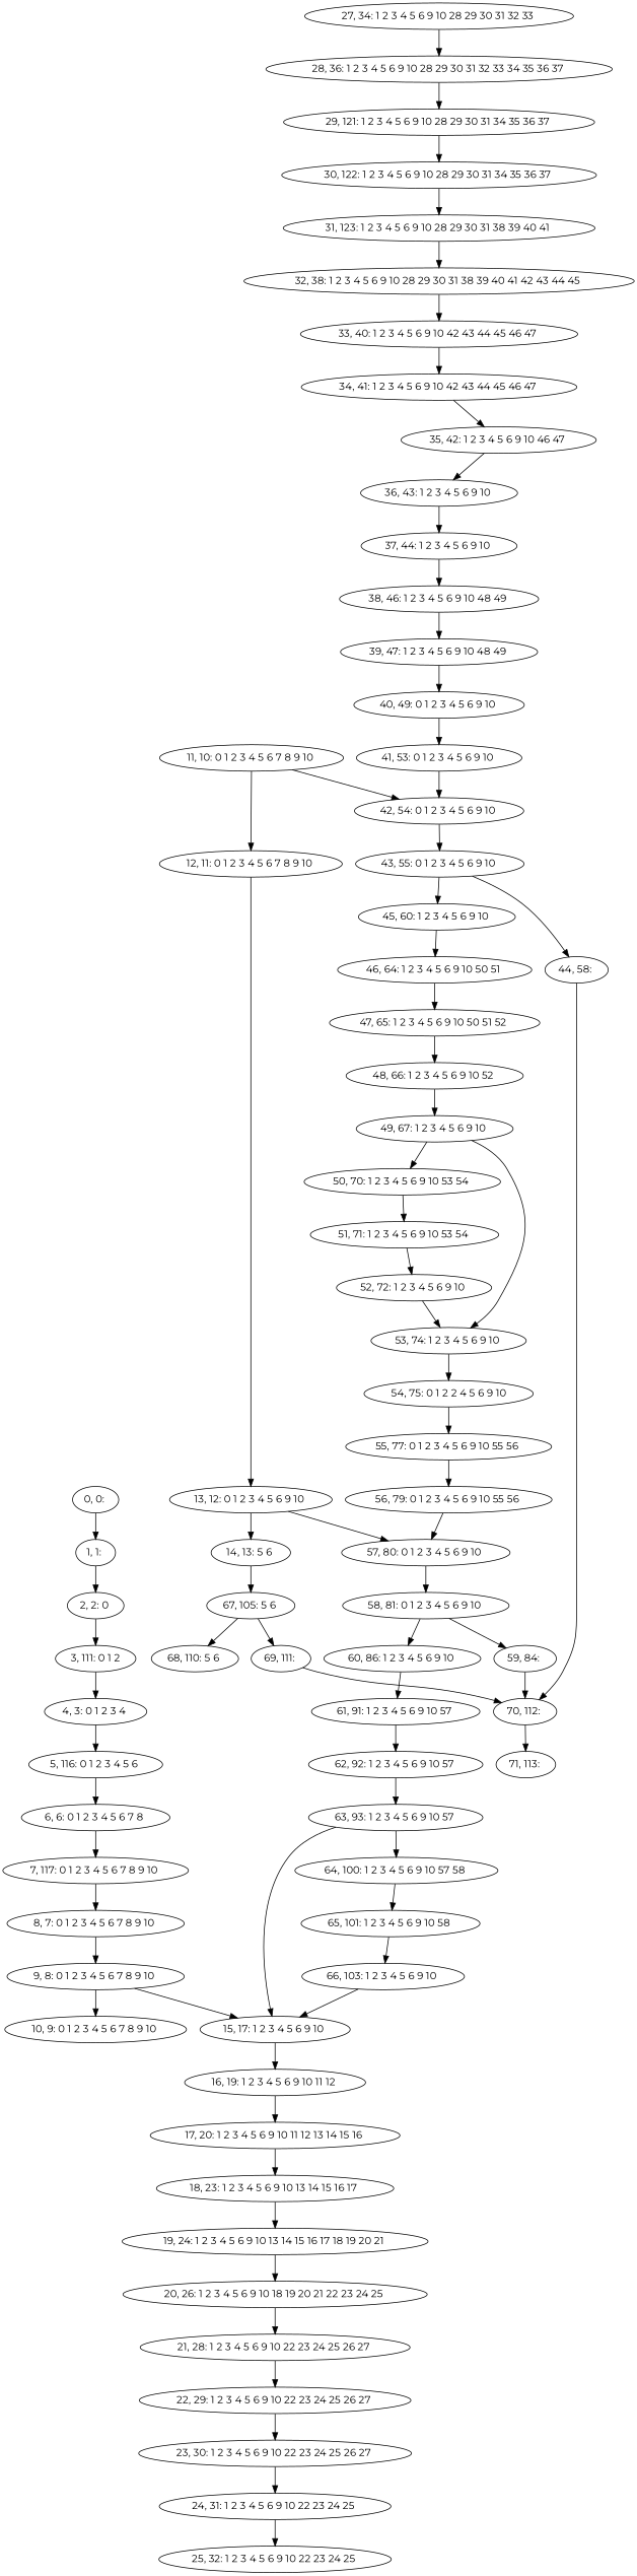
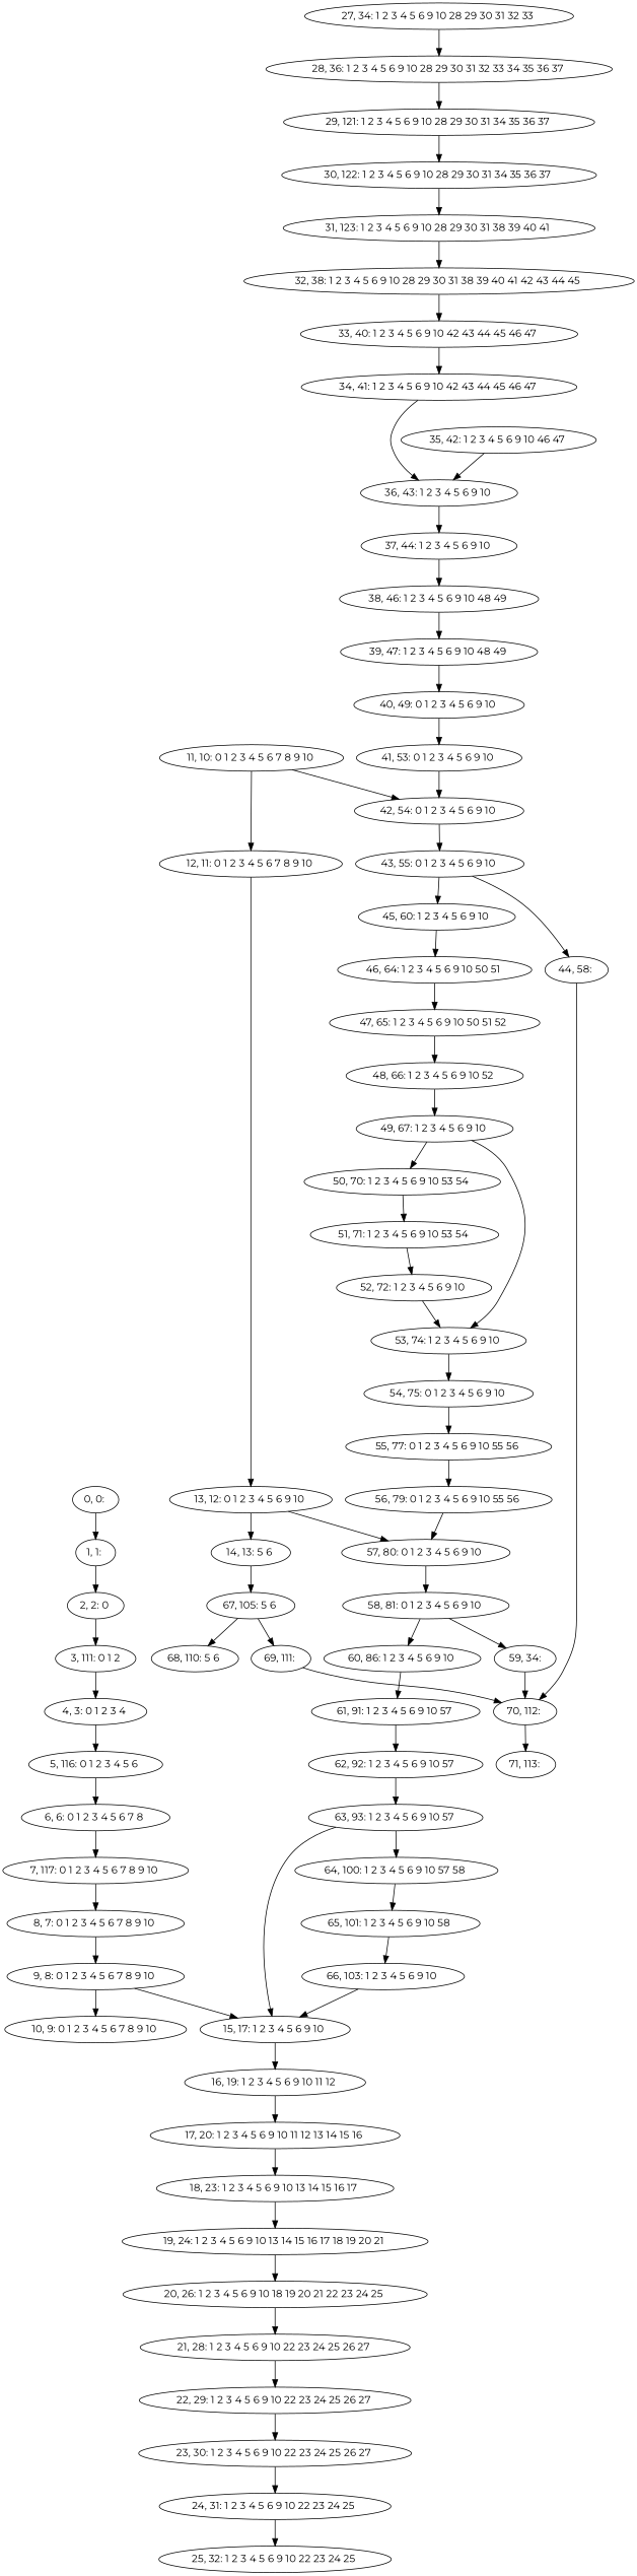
  digraph {
    fontname=Montserrat
    node [fontname=Montserrat]
    edge [fontname=Montserrat]
    n1 [label="0, 0: "]
    n2 [label="1, 1: "]
    n3 [label="2, 2: 0 "]
    n4 [label="3, 111: 0 1 2"]
    n5 [label="4, 3: 0 1 2 3 4 "]
    n6 [label="5, 116: 0 1 2 3 4 5 6 "]
    n7 [label="6, 6: 0 1 2 3 4 5 6 7 8 "]
    n8 [label="7, 117: 0 1 2 3 4 5 6 7 8 9 10 "]
    n9 [label="8, 7: 0 1 2 3 4 5 6 7 8 9 10 "]
    n10 [label="9, 8: 0 1 2 3 4 5 6 7 8 9 10 "]
    n11 [label="10, 9: 0 1 2 3 4 5 6 7 8 9 10 "]
    n12 [label="15, 17: 1 2 3 4 5 6 9 10 "]
    n13 [label="16, 19: 1 2 3 4 5 6 9 10 11 12 "]
    n14 [label="11, 10: 0 1 2 3 4 5 6 7 8 9 10 "]
    n15 [label="12, 11: 0 1 2 3 4 5 6 7 8 9 10 "]
    n16 [label="42, 54: 0 1 2 3 4 5 6 9 10 "]
    n17 [label="13, 12: 0 1 2 3 4 5 6 9 10 "]
    n18 [label="43, 55: 0 1 2 3 4 5 6 9 10 "]
    n19 [label="14, 13: 5 6 "]
    n20 [label="57, 80: 0 1 2 3 4 5 6 9 10 "]
    n21 [label="67, 105: 5 6 "]
    n22 [label="58, 81: 0 1 2 3 4 5 6 9 10 "]
    n23 [label="68, 110: 5 6 "]
    n24 [label="69, 111: "]
    n25 [label="17, 20: 1 2 3 4 5 6 9 10 11 12 13 14 15 16 "]
    n26 [label="18, 23: 1 2 3 4 5 6 9 10 13 14 15 16 17 "]
    n27 [label="19, 24: 1 2 3 4 5 6 9 10 13 14 15 16 17 18 19 20 21 "]
    n28 [label="20, 26: 1 2 3 4 5 6 9 10 18 19 20 21 22 23 24 25 "]
    n29 [label="21, 28: 1 2 3 4 5 6 9 10 22 23 24 25 26 27 "]
    n30 [label="22, 29: 1 2 3 4 5 6 9 10 22 23 24 25 26 27 "]
    n31 [label="23, 30: 1 2 3 4 5 6 9 10 22 23 24 25 26 27 "]
    n32 [label="24, 31: 1 2 3 4 5 6 9 10 22 23 24 25 "]
    n33 [label="25, 32: 1 2 3 4 5 6 9 10 22 23 24 25 "]
    n34 [label="27, 34: 1 2 3 4 5 6 9 10 28 29 30 31 32 33 "]
    n35 [label="28, 36: 1 2 3 4 5 6 9 10 28 29 30 31 32 33 34 35 36 37 "]
    n36 [label="29, 121: 1 2 3 4 5 6 9 10 28 29 30 31 34 35 36 37 "]
    n37 [label="30, 122: 1 2 3 4 5 6 9 10 28 29 30 31 34 35 36 37 "]
    n38 [label="31, 123: 1 2 3 4 5 6 9 10 28 29 30 31 38 39 40 41 "]
    n39 [label="32, 38: 1 2 3 4 5 6 9 10 28 29 30 31 38 39 40 41 42 43 44 45 "]
    n40 [label="33, 40: 1 2 3 4 5 6 9 10 42 43 44 45 46 47 "]
    n41 [label="34, 41: 1 2 3 4 5 6 9 10 42 43 44 45 46 47 "]
    n42 [label="35, 42: 1 2 3 4 5 6 9 10 46 47 "]
    n43 [label="36, 43: 1 2 3 4 5 6 9 10 "]
    n44 [label="37, 44: 1 2 3 4 5 6 9 10 "]
    n45 [label="38, 46: 1 2 3 4 5 6 9 10 48 49 "]
    n46 [label="39, 47: 1 2 3 4 5 6 9 10 48 49 "]
    n47 [label="40, 49: 0 1 2 3 4 5 6 9 10 "]
    n48 [label="41, 53: 0 1 2 3 4 5 6 9 10 "]
    n49 [label="44, 58: "]
    n50 [label="45, 60: 1 2 3 4 5 6 9 10 "]
    n51 [label="70, 112: "]
    n52 [label="46, 64: 1 2 3 4 5 6 9 10 50 51 "]
    n53 [label="71, 113: "]
    n54 [label="47, 65: 1 2 3 4 5 6 9 10 50 51 52 "]
    n55 [label="48, 66: 1 2 3 4 5 6 9 10 52 "]
    n56 [label="49, 67: 1 2 3 4 5 6 9 10 "]
    n57 [label="50, 70: 1 2 3 4 5 6 9 10 53 54 "]
    n58 [label="53, 74: 1 2 3 4 5 6 9 10 "]
    n59 [label="51, 71: 1 2 3 4 5 6 9 10 53 54 "]
-   n60 [label="54, 75: 0 1 2 2 4 5 6 9 10"]
+   n60 [label="54, 75: 0 1 2 3 4 5 6 9 10 "]
    n61 [label="52, 72: 1 2 3 4 5 6 9 10 "]
    n62 [label="55, 77: 0 1 2 3 4 5 6 9 10 55 56 "]
    n63 [label="56, 79: 0 1 2 3 4 5 6 9 10 55 56 "]
-   n64 [label="59, 84: "]
+   n64 [label="59, 34:"]
    n65 [label="60, 86: 1 2 3 4 5 6 9 10 "]
    n66 [label="61, 91: 1 2 3 4 5 6 9 10 57 "]
    n67 [label="62, 92: 1 2 3 4 5 6 9 10 57 "]
    n68 [label="63, 93: 1 2 3 4 5 6 9 10 57 "]
    n69 [label="64, 100: 1 2 3 4 5 6 9 10 57 58 "]
    n70 [label="65, 101: 1 2 3 4 5 6 9 10 58 "]
    n71 [label="66, 103: 1 2 3 4 5 6 9 10 "]
    n1 -> n2
    n2 -> n3
    n3 -> n4
    n4 -> n5
    n5 -> n6
    n6 -> n7
    n7 -> n8
    n8 -> n9
    n9 -> n10
    n10 -> n11
    n10 -> n12
    n12 -> n13
    n13 -> n25
    n14 -> n15
    n14 -> n16
    n15 -> n17
    n16 -> n18
    n17 -> n19
    n17 -> n20
    n18 -> n49
    n18 -> n50
    n19 -> n21
    n20 -> n22
    n21 -> n23
    n21 -> n24
    n22 -> n64
    n22 -> n65
    n24 -> n51
    n25 -> n26
    n26 -> n27
    n27 -> n28
    n28 -> n29
    n29 -> n30
    n30 -> n31
    n31 -> n32
    n32 -> n33
    n34 -> n35
    n35 -> n36
    n36 -> n37
    n37 -> n38
    n38 -> n39
    n39 -> n40
    n40 -> n41
-   n41 -> n42
+   n41 -> n43
    n42 -> n43
    n43 -> n44
    n44 -> n45
    n45 -> n46
    n46 -> n47
    n47 -> n48
    n48 -> n16
    n49 -> n51
    n50 -> n52
    n51 -> n53
    n52 -> n54
    n54 -> n55
    n55 -> n56
    n56 -> n57
    n56 -> n58
    n57 -> n59
    n58 -> n60
    n59 -> n61
    n60 -> n62
    n61 -> n58
    n62 -> n63
    n63 -> n20
    n64 -> n51
    n65 -> n66
    n66 -> n67
    n67 -> n68
    n68 -> n12
    n68 -> n69
    n69 -> n70
    n70 -> n71
    n71 -> n12
  }
